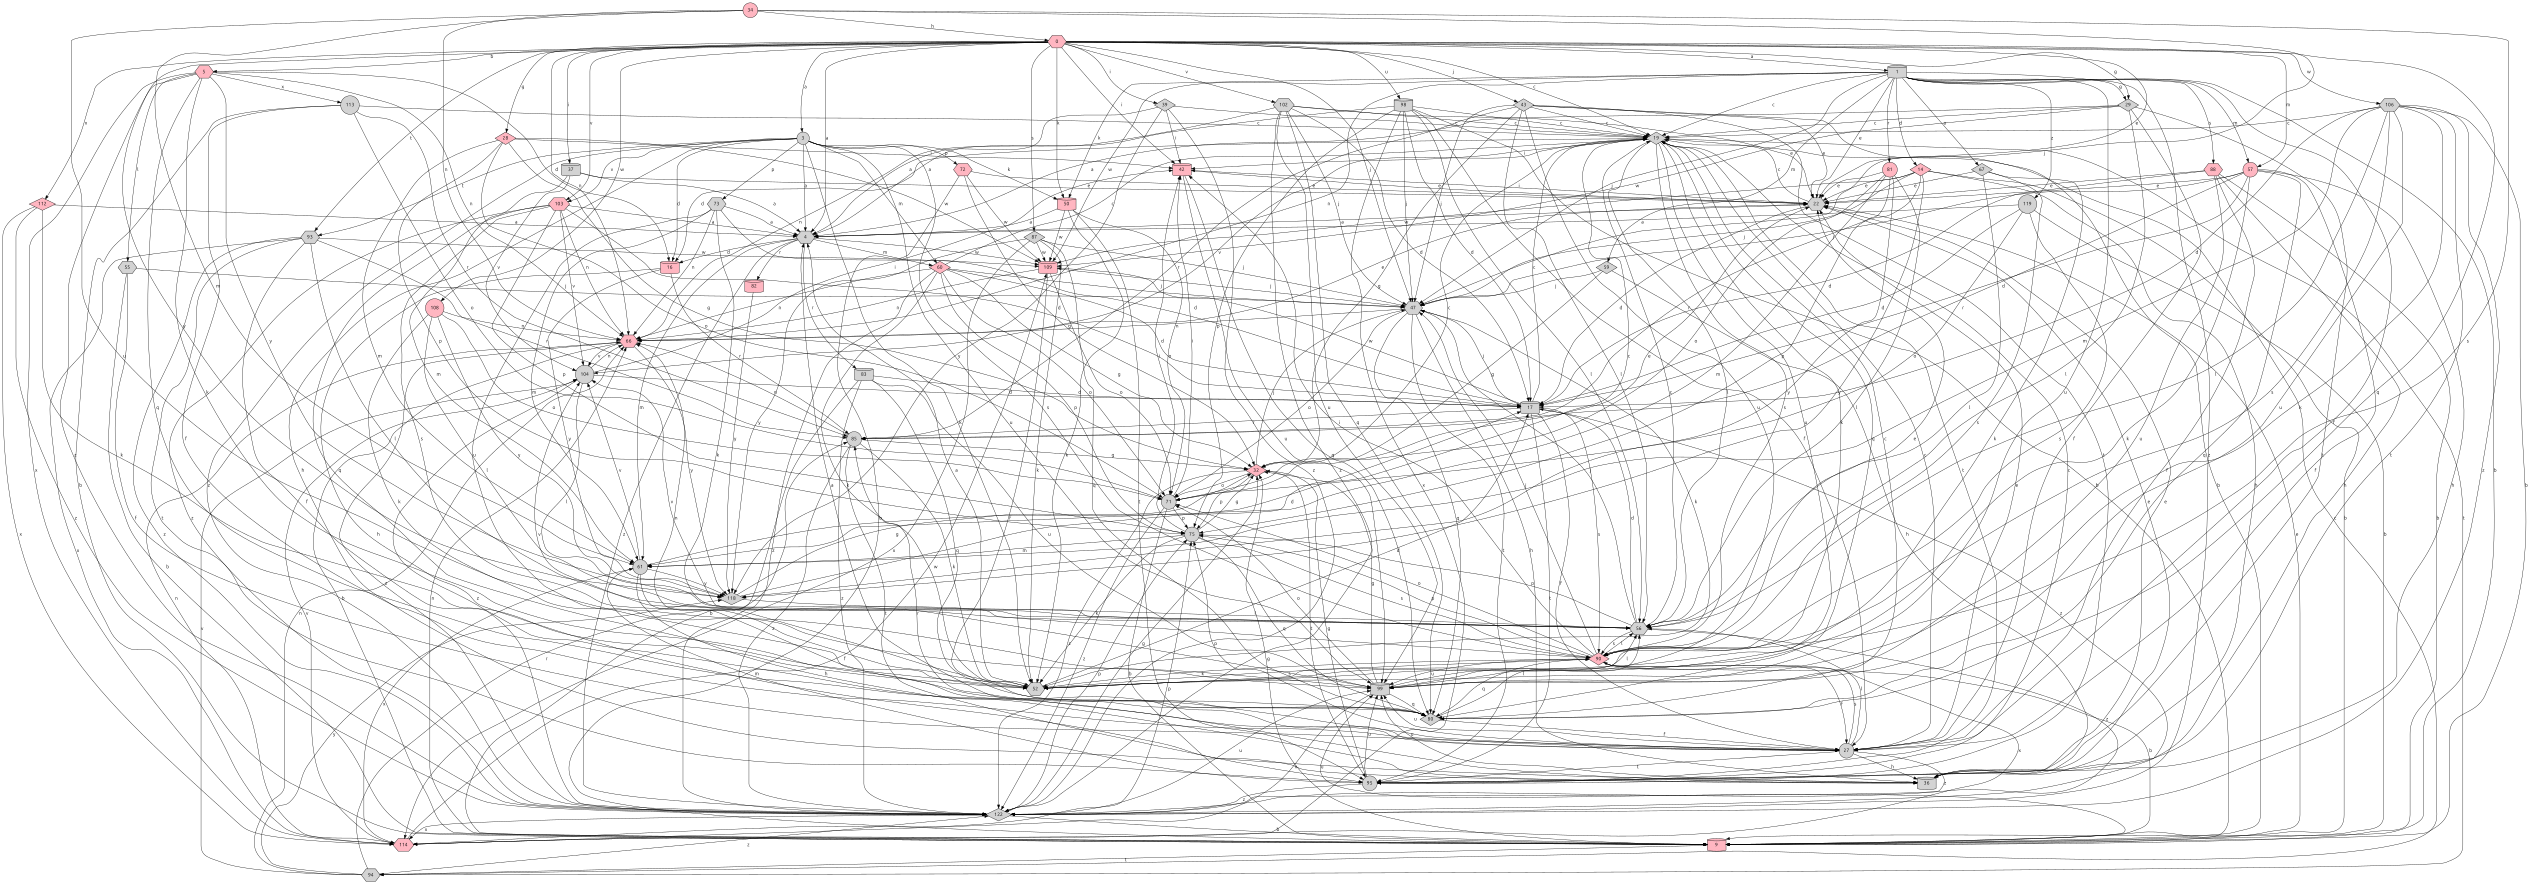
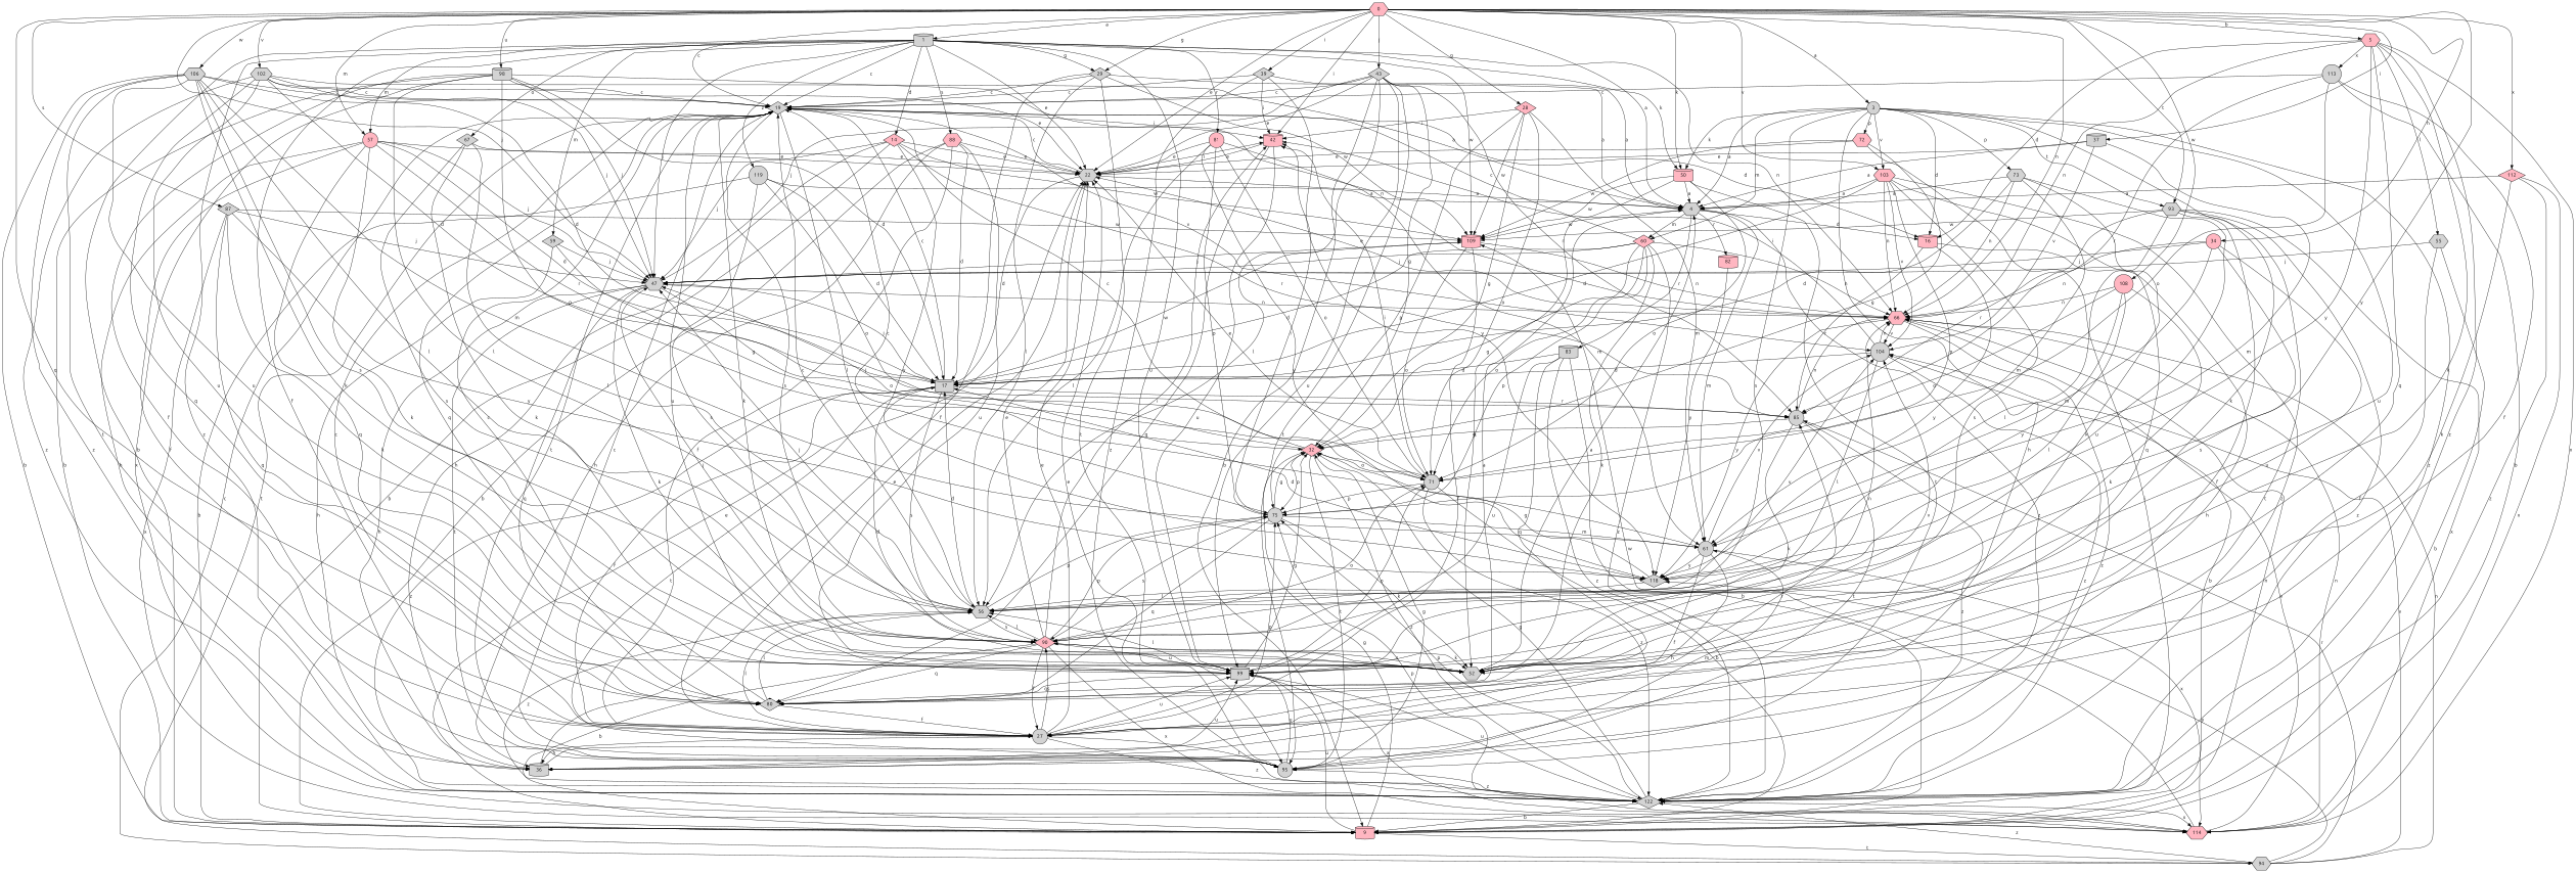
  strict digraph {
    fontname=Ubuntu
    node [fillcolor=lightgrey fontname=Ubuntu shape=hexagon style=filled]
    edge [fontname=Ubuntu]
    0 [fillcolor=lightpink]
    1 [shape=cylinder]
    3 [shape=circle]
    4
    5 [fillcolor=lightpink]
    n6 [label=19 shape=diamond]
    22
    28 [fillcolor=lightpink shape=diamond]
    29 [shape=diamond]
    34 [fillcolor=lightpink shape=circle]
    37 [shape=cylinder]
    39 [shape=diamond]
    42 [fillcolor=lightpink shape=cylinder]
    43 [shape=diamond]
    47
    50 [fillcolor=lightpink shape=cylinder]
    57 [fillcolor=lightpink shape=circle]
    66 [fillcolor=lightpink]
    80 [shape=diamond]
    87 [shape=diamond]
    93
    98 [shape=cylinder]
    102
    103 [fillcolor=lightpink]
    106
    108 [fillcolor=lightpink shape=circle]
    112 [fillcolor=lightpink shape=diamond]
    118 [shape=diamond]
    9 [fillcolor=lightpink shape=cylinder]
    14 [fillcolor=lightpink shape=diamond]
    27 [shape=circle]
    59 [shape=diamond]
    67 [shape=diamond]
    81 [fillcolor=lightpink shape=circle]
    88 [fillcolor=lightpink]
    99 [shape=cylinder]
    109 [fillcolor=lightpink shape=cylinder]
    119 [shape=circle]
    122 [shape=diamond]
    16 [fillcolor=lightpink shape=cylinder]
    36 [shape=cylinder]
    52
    60 [fillcolor=lightpink shape=diamond]
    72 [fillcolor=lightpink]
    73
    90 [fillcolor=lightpink shape=diamond]
    61 [shape=circle]
    82 [fillcolor=lightpink shape=cylinder]
    83 [shape=cylinder]
    55
    113 [shape=circle]
    114 [fillcolor=lightpink]
    94
    56
    95 [shape=circle]
    104 [shape=circle]
    17 [shape=cylinder]
    32 [fillcolor=lightpink shape=diamond]
    75 [shape=circle]
    71 [shape=circle]
    85 [shape=circle]
    0 -> 1 [label=a]
    0 -> 3 [label=a]
    0 -> 4 [label=a]
    0 -> 5 [label=b]
    0 -> n6 [label=c]
    0 -> 22 [label=e]
    0 -> 28 [label=g]
    0 -> 29 [label=g]
-   34 -> 0 [label=h]
+   0 -> 34 [label=h]
    0 -> 37 [label=i]
    0 -> 39 [label=i]
    0 -> 42 [label=i]
    0 -> 43 [label=j]
    0 -> 47 [label=j]
    0 -> 50 [label=k]
    0 -> 57 [label=m]
    0 -> 66 [label=n]
    0 -> 80 [label=q]
    0 -> 87 [label=s]
    0 -> 93 [label=t]
    0 -> 98 [label=u]
    0 -> 102 [label=v]
    0 -> 103 [label=v]
    0 -> 106 [label=w]
    0 -> 108 [label=w]
    0 -> 112 [label=x]
    0 -> 118 [label=y]
    1 -> n6 [label=c]
    1 -> 22 [label=e]
    1 -> 29 [label=g]
    1 -> 47 [label=j]
    1 -> 50 [label=k]
    1 -> 57 [label=m]
    1 -> 66 [label=n]
    1 -> 9 [label=b]
    1 -> 14 [label=d]
    1 -> 27 [label=f]
    1 -> 59 [label=m]
    1 -> 67 [label=o]
    1 -> 81 [label=r]
    1 -> 88 [label=s]
    1 -> 99 [label=u]
    1 -> 109 [label=w]
    1 -> 119 [label=z]
    1 -> 122 [label=z]
    3 -> 4 [label=a]
    3 -> 50 [label=k]
    3 -> 93 [label=t]
    3 -> 103 [label=v]
    3 -> 99 [label=u]
    3 -> 122 [label=z]
    3 -> 16 [label=d]
    3 -> 36 [label=h]
    3 -> 52 [label=k]
    3 -> 60 [label=m]
    3 -> 72 [label=p]
    3 -> 73 [label=p]
    3 -> 90 [label=s]
    4 -> 109 [label=w]
    4 -> 122 [label=z]
    4 -> 16 [label=d]
    4 -> 60 [label=m]
    4 -> 61 [label=m]
    4 -> 82 [label=r]
    4 -> 83 [label=r]
    5 -> 66 [label=n]
    5 -> 80 [label=q]
    5 -> 118 [label=y]
    5 -> 122 [label=z]
    5 -> 16 [label=d]
    5 -> 52 [label=k]
    5 -> 55 [label=l]
    5 -> 113 [label=x]
    5 -> 114 [label=x]
    n6 -> 42 [label=i]
    n6 -> 80 [label=q]
    n6 -> 99 [label=u]
    n6 -> 16 [label=d]
    n6 -> 52 [label=k]
    n6 -> 90 [label=s]
    n6 -> 94 [label=t]
    n6 -> 56 [label=l]
    n6 -> 95 [label=t]
    n6 -> 104 [label=v]
    22 -> 4 [label=a]
    22 -> n6 [label=c]
    22 -> 42 [label=i]
    22 -> 17 [label=d]
    28 -> 42 [label=i]
    28 -> 109 [label=w]
    28 -> 61 [label=m]
    28 -> 32 [label=g]
    28 -> 75 [label=p]
    28 -> 71 [label=o]
    29 -> 4 [label=a]
    29 -> n6 [label=c]
    29 -> 27 [label=f]
    29 -> 109 [label=w]
    29 -> 56 [label=l]
    29 -> 95 [label=t]
    34 -> 47 [label=j]
    34 -> 66 [label=n]
    34 -> 99 [label=u]
    34 -> 90 [label=s]
    34 -> 61 [label=m]
    37 -> 4 [label=a]
    37 -> 22 [label=e]
    37 -> 61 [label=m]
    37 -> 104 [label=v]
    39 -> 4 [label=a]
    39 -> n6 [label=c]
    39 -> 42 [label=i]
    39 -> 118 [label=y]
    39 -> 122 [label=z]
    42 -> 22 [label=e]
    42 -> 80 [label=q]
    42 -> 99 [label=u]
    43 -> n6 [label=c]
    43 -> 22 [label=e]
    43 -> 47 [label=j]
    43 -> 9 [label=b]
    43 -> 99 [label=u]
    43 -> 56 [label=l]
    43 -> 95 [label=t]
    43 -> 32 [label=g]
    43 -> 85 [label=r]
    47 -> 66 [label=n]
    47 -> 80 [label=q]
    47 -> 36 [label=h]
    47 -> 52 [label=k]
    47 -> 95 [label=t]
    47 -> 71 [label=o]
    50 -> 4 [label=a]
    50 -> 109 [label=w]
    50 -> 52 [label=k]
    50 -> 95 [label=t]
    50 -> 71 [label=o]
    57 -> 22 [label=e]
    57 -> 47 [label=j]
    57 -> 80 [label=q]
    57 -> 27 [label=f]
    57 -> 36 [label=h]
    57 -> 52 [label=k]
    57 -> 17 [label=d]
    57 -> 85 [label=r]
    66 -> 22 [label=e]
    66 -> 118 [label=y]
    66 -> 9 [label=b]
    66 -> 122 [label=z]
    66 -> 104 [label=v]
    80 -> 4 [label=a]
    80 -> n6 [label=c]
    80 -> 27 [label=f]
    80 -> 56 [label=l]
    87 -> 47 [label=j]
    87 -> 80 [label=q]
    87 -> 118 [label=y]
    87 -> 109 [label=w]
    87 -> 52 [label=k]
    87 -> 114 [label=x]
    93 -> 27 [label=f]
    93 -> 109 [label=w]
    93 -> 122 [label=z]
    93 -> 114 [label=x]
    93 -> 56 [label=l]
    93 -> 95 [label=t]
    93 -> 85 [label=r]
    98 -> n6 [label=c]
    98 -> 47 [label=j]
    98 -> 66 [label=n]
    98 -> 9 [label=b]
    98 -> 27 [label=f]
    98 -> 114 [label=x]
    98 -> 56 [label=l]
    98 -> 17 [label=d]
    98 -> 75 [label=p]
    102 -> 4 [label=a]
    102 -> n6 [label=c]
    102 -> 22 [label=e]
    102 -> 47 [label=j]
    102 -> 80 [label=q]
    102 -> 99 [label=u]
    102 -> 122 [label=z]
    102 -> 17 [label=d]
    103 -> 4 [label=a]
    103 -> 66 [label=n]
    103 -> 80 [label=q]
    103 -> 122 [label=z]
    103 -> 90 [label=s]
    103 -> 104 [label=v]
    103 -> 17 [label=d]
    103 -> 75 [label=p]
    106 -> n6 [label=c]
    106 -> 9 [label=b]
    106 -> 99 [label=u]
    106 -> 122 [label=z]
    106 -> 52 [label=k]
    106 -> 90 [label=s]
    106 -> 61 [label=m]
    106 -> 56 [label=l]
    106 -> 95 [label=t]
    106 -> 17 [label=d]
    108 -> 66 [label=n]
    108 -> 118 [label=y]
    108 -> 52 [label=k]
    108 -> 56 [label=l]
    108 -> 71 [label=o]
    112 -> 4 [label=a]
    112 -> 122 [label=z]
    112 -> 52 [label=k]
    112 -> 114 [label=x]
    118 -> 56 [label=l]
    118 -> 17 [label=d]
    118 -> 32 [label=g]
    9 -> 22 [label=e]
    9 -> 66 [label=n]
    9 -> 99 [label=u]
    9 -> 94 [label=t]
    9 -> 32 [label=g]
    14 -> 22 [label=e]
    14 -> 47 [label=j]
    14 -> 118 [label=y]
    14 -> 9 [label=b]
    14 -> 109 [label=w]
    14 -> 36 [label=h]
    14 -> 85 [label=r]
    27 -> n6 [label=c]
    27 -> 22 [label=e]
    27 -> 99 [label=u]
    27 -> 122 [label=z]
    27 -> 36 [label=h]
    27 -> 90 [label=s]
    27 -> 56 [label=l]
    27 -> 95 [label=t]
    27 -> 75 [label=p]
    59 -> 47 [label=j]
    59 -> 36 [label=h]
    59 -> 32 [label=g]
    67 -> 22 [label=e]
    67 -> 52 [label=k]
    67 -> 90 [label=s]
    67 -> 56 [label=l]
    81 -> 22 [label=e]
    81 -> 118 [label=y]
    81 -> 61 [label=m]
    81 -> 56 [label=l]
    81 -> 75 [label=p]
    81 -> 71 [label=o]
    88 -> 22 [label=e]
    88 -> 9 [label=b]
    88 -> 27 [label=f]
    88 -> 99 [label=u]
    88 -> 36 [label=h]
    88 -> 17 [label=d]
    99 -> 80 [label=q]
    99 -> 114 [label=x]
    99 -> 56 [label=l]
    99 -> 104 [label=v]
    99 -> 32 [label=g]
    99 -> 71 [label=o]
    109 -> 47 [label=j]
    109 -> 66 [label=n]
    109 -> 27 [label=f]
    109 -> 71 [label=o]
    119 -> 4 [label=a]
    119 -> 9 [label=b]
    119 -> 90 [label=s]
    119 -> 17 [label=d]
    119 -> 71 [label=o]
    122 -> 9 [label=b]
    122 -> 99 [label=u]
    122 -> 114 [label=x]
    122 -> 32 [label=g]
    122 -> 75 [label=p]
    16 -> 118 [label=y]
    16 -> 36 [label=h]
    16 -> 85 [label=r]
    36 -> 22 [label=e]
    36 -> 99 [label=u]
    36 -> 85 [label=r]
    52 -> 4 [label=a]
    52 -> 66 [label=n]
    52 -> 90 [label=s]
    52 -> 17 [label=d]
    60 -> n6 [label=c]
    60 -> 47 [label=j]
    60 -> 66 [label=n]
    60 -> 122 [label=z]
    60 -> 52 [label=k]
    60 -> 17 [label=d]
    60 -> 32 [label=g]
    60 -> 75 [label=p]
    60 -> 71 [label=o]
    72 -> 22 [label=e]
-   72 -> 9 [label=b]
+   72 -> 9 [label=i]
    72 -> 109 [label=w]
    72 -> 32 [label=g]
    73 -> 4 [label=a]
    73 -> 66 [label=n]
    73 -> 99 [label=u]
    73 -> 52 [label=k]
    73 -> 61 [label=m]
    73 -> 17 [label=d]
    90 -> 22 [label=e]
    90 -> 42 [label=i]
    90 -> 47 [label=j]
    90 -> 80 [label=q]
    90 -> 9 [label=b]
    90 -> 27 [label=f]
    90 -> 99 [label=u]
    90 -> 52 [label=k]
    90 -> 114 [label=x]
    90 -> 56 [label=l]
    90 -> 75 [label=p]
    90 -> 71 [label=o]
    61 -> n6 [label=c]
    61 -> 118 [label=y]
    61 -> 27 [label=f]
    61 -> 36 [label=h]
    61 -> 114 [label=x]
    61 -> 104 [label=v]
    82 -> 118 [label=y]
    83 -> 80 [label=q]
    83 -> 9 [label=b]
    83 -> 99 [label=u]
    83 -> 122 [label=z]
    83 -> 17 [label=d]
    55 -> 47 [label=j]
    55 -> 9 [label=b]
    55 -> 27 [label=f]
    113 -> n6 [label=c]
    113 -> 9 [label=b]
    113 -> 27 [label=f]
    113 -> 71 [label=o]
    113 -> 85 [label=r]
    114 -> 66 [label=n]
    114 -> 109 [label=w]
    114 -> 104 [label=v]
    114 -> 75 [label=p]
    94 -> n6 [label=c]
    94 -> 66 [label=n]
    94 -> 118 [label=y]
    94 -> 122 [label=z]
    94 -> 104 [label=v]
    94 -> 85 [label=r]
    56 -> n6 [label=c]
    56 -> 47 [label=j]
    56 -> 122 [label=z]
    56 -> 90 [label=s]
    56 -> 104 [label=v]
    56 -> 17 [label=d]
    56 -> 75 [label=p]
    95 -> n6 [label=c]
    95 -> 22 [label=e]
    95 -> 99 [label=u]
    95 -> 122 [label=z]
    95 -> 61 [label=m]
    95 -> 32 [label=g]
    104 -> 42 [label=i]
    104 -> 66 [label=n]
    104 -> 122 [label=z]
    104 -> 56 [label=l]
    104 -> 17 [label=d]
    17 -> n6 [label=c]
    17 -> 47 [label=j]
    17 -> 27 [label=f]
    17 -> 109 [label=w]
    17 -> 122 [label=z]
    17 -> 90 [label=s]
    17 -> 95 [label=t]
    17 -> 85 [label=r]
    32 -> n6 [label=c]
    32 -> 47 [label=j]
    32 -> 122 [label=z]
    32 -> 95 [label=t]
    32 -> 75 [label=p]
    32 -> 71 [label=o]
    75 -> 42 [label=i]
    75 -> 80 [label=q]
    75 -> 52 [label=k]
    75 -> 90 [label=s]
    75 -> 61 [label=m]
    75 -> 32 [label=g]
    71 -> 22 [label=e]
    71 -> 42 [label=i]
    71 -> 9 [label=b]
    71 -> 122 [label=z]
    71 -> 75 [label=p]
    85 -> 66 [label=n]
    85 -> 122 [label=z]
    85 -> 52 [label=k]
    85 -> 95 [label=t]
    85 -> 32 [label=g]
  }
